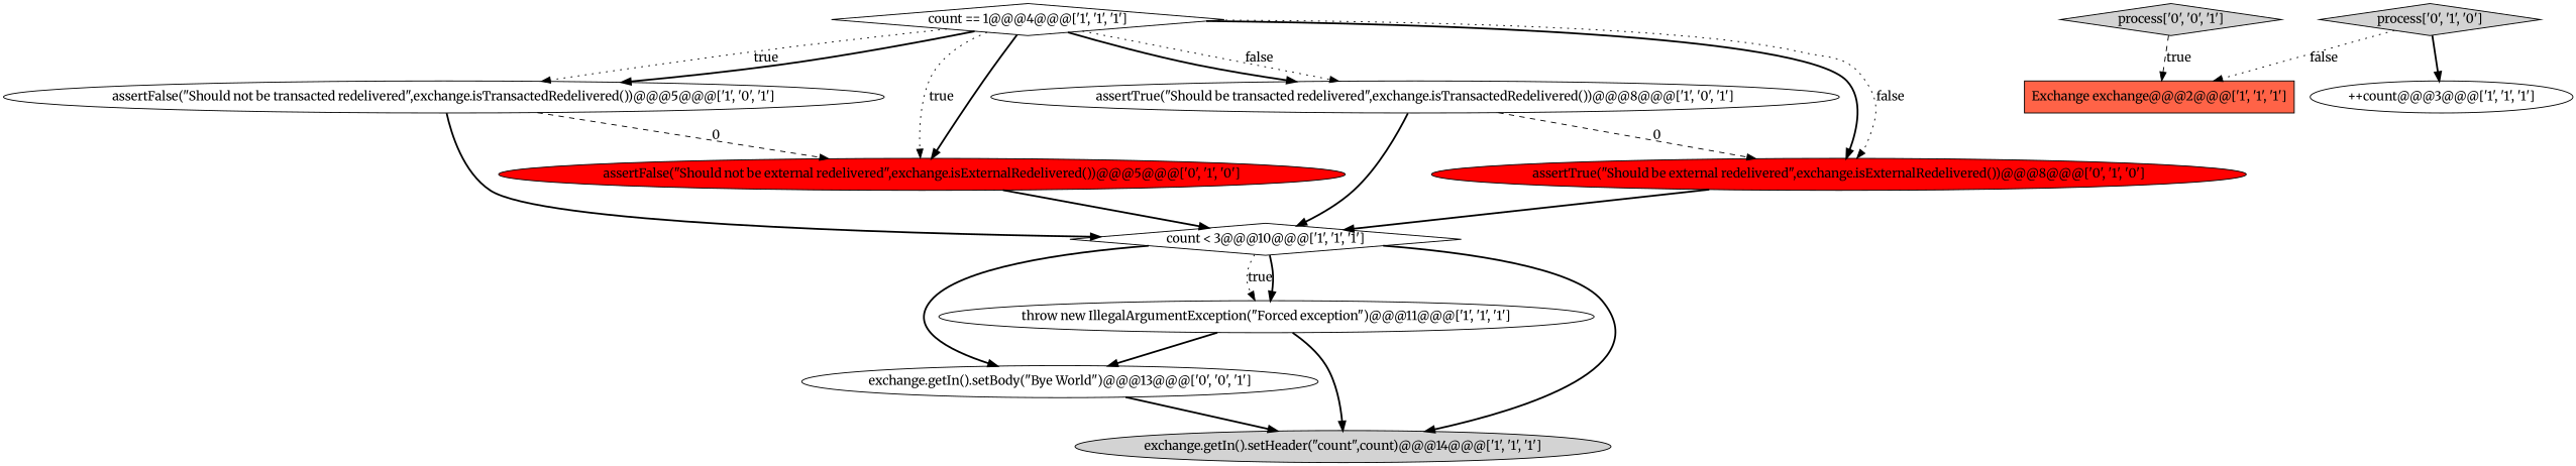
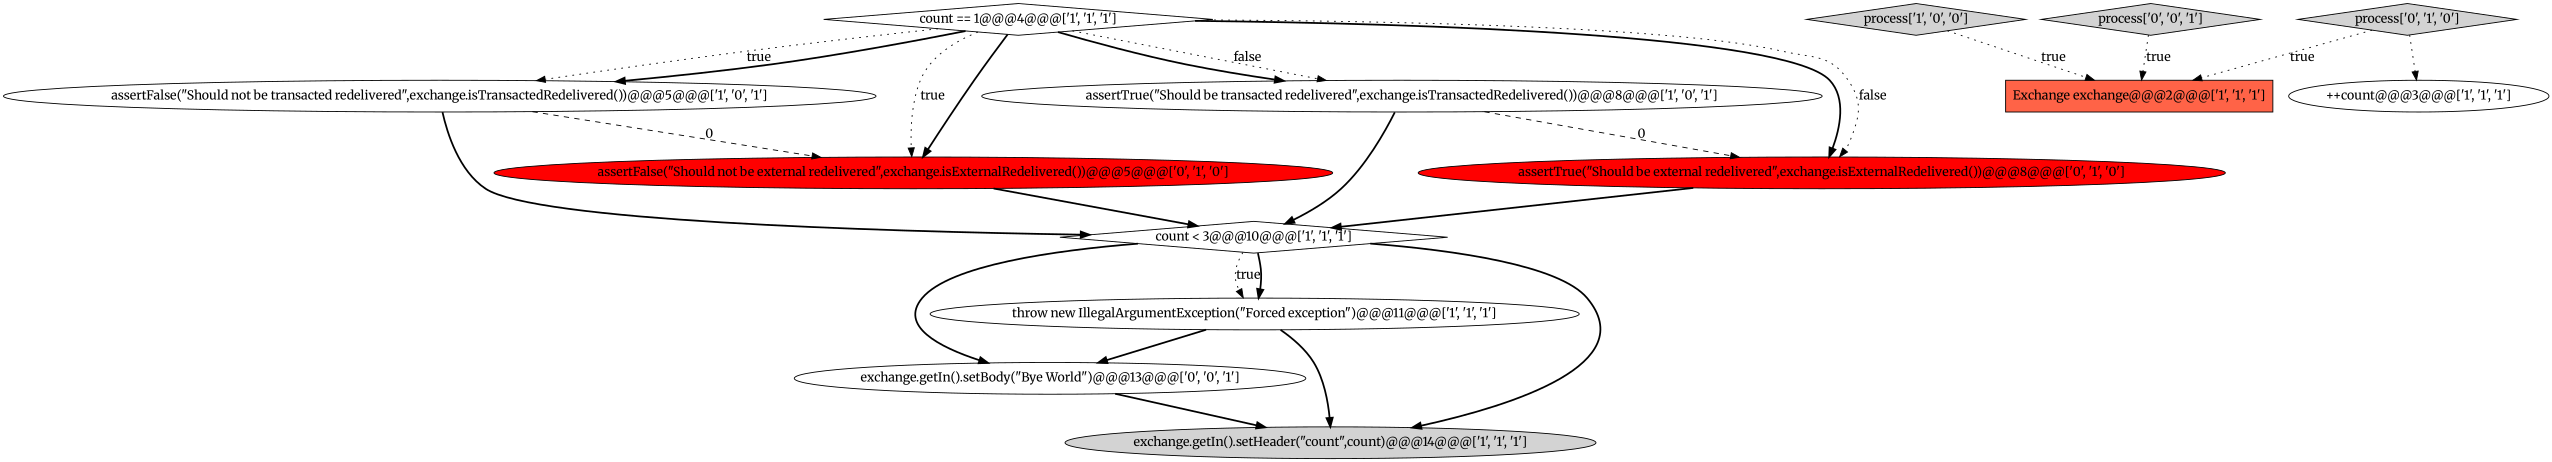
  digraph {
    fontname=Merriweather
    node [fillcolor=white fontname=Merriweather shape=ellipse style=filled]
    edge [fontname=Merriweather style=bold]
    n1 [label="exchange.getIn().setBody(\"Bye World\")@@@13@@@['0', '0', '1']"]
    n2 [fillcolor=lightgray label="exchange.getIn().setHeader(\"count\",count)@@@14@@@['1', '1', '1']"]
    n3 [label="assertFalse(\"Should not be transacted redelivered\",exchange.isTransactedRedelivered())@@@5@@@['1', '0', '1']"]
    n4 [label="count < 3@@@10@@@['1', '1', '1']" shape=diamond]
    n5 [fillcolor=red label="assertFalse(\"Should not be external redelivered\",exchange.isExternalRedelivered())@@@5@@@['0', '1', '0']"]
    n6 [label="throw new IllegalArgumentException(\"Forced exception\")@@@11@@@['1', '1', '1']"]
+   n7 [fillcolor=lightgray label="process['1', '0', '0']" shape=diamond]
    n8 [fillcolor=tomato label="Exchange exchange@@@2@@@['1', '1', '1']" shape=box]
    n9 [label="++count@@@3@@@['1', '1', '1']"]
    n10 [label="count == 1@@@4@@@['1', '1', '1']" shape=diamond]
    n11 [label="assertTrue(\"Should be transacted redelivered\",exchange.isTransactedRedelivered())@@@8@@@['1', '0', '1']"]
    n12 [fillcolor=red label="assertTrue(\"Should be external redelivered\",exchange.isExternalRedelivered())@@@8@@@['0', '1', '0']"]
    n13 [fillcolor=lightgray label="process['0', '0', '1']" shape=diamond]
    n14 [fillcolor=lightgray label="process['0', '1', '0']" shape=diamond]
    n1 -> n2
    n3 -> n4
    n3 -> n5 [label=0 style=dashed]
    n4 -> n1
    n4 -> n2
    n4 -> n6 [label=true style=dotted]
    n4 -> n6
    n5 -> n4
    n6 -> n1
    n6 -> n2
+   n7 -> n8 [label=true style=dotted]
    n10 -> n3 [label=true style=dotted]
    n10 -> n3
    n10 -> n5 [label=true style=dotted]
    n10 -> n5
    n10 -> n11
    n10 -> n11 [label=false style=dotted]
    n10 -> n12
    n10 -> n12 [label=false style=dotted]
    n11 -> n4
    n11 -> n12 [label=0 style=dashed]
    n12 -> n4
-   n13 -> n8 [label=true style=dashed]
-   n14 -> n8 [label=false style=dotted]
-   n14 -> n9
+   n13 -> n8 [label=true style=dotted]
+   n14 -> n8 [label=true style=dotted]
+   n14 -> n9 [style=dotted]
  }
